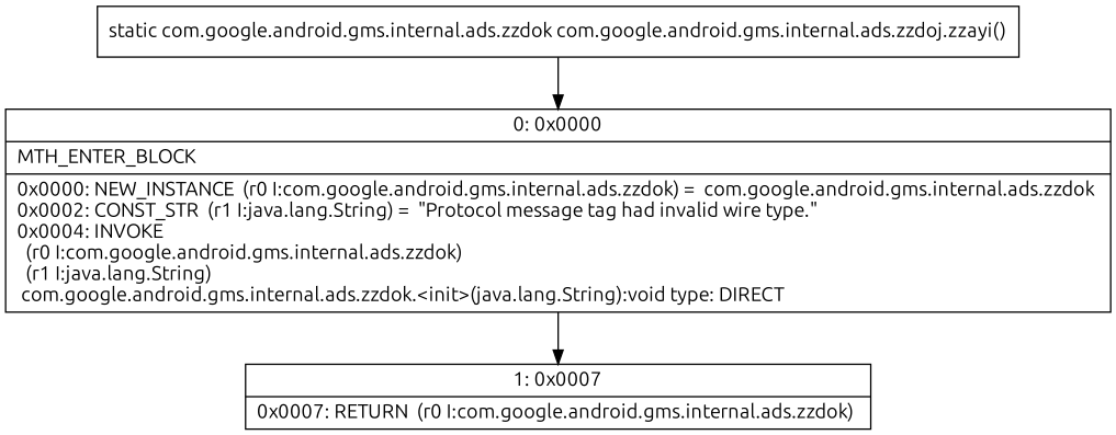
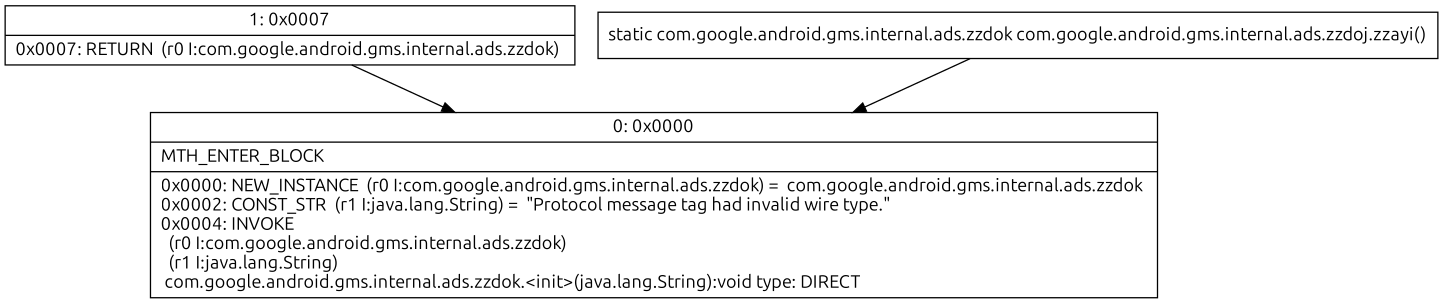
  digraph {
    fontname=Ubuntu
    node [shape=record fontname=Ubuntu]
    edge [fontname=Ubuntu]
    n1 [label="{0\:\ 0x0000|MTH_ENTER_BLOCK\l|0x0000: NEW_INSTANCE  (r0 I:com.google.android.gms.internal.ads.zzdok) =  com.google.android.gms.internal.ads.zzdok \l0x0002: CONST_STR  (r1 I:java.lang.String) =  \"Protocol message tag had invalid wire type.\" \l0x0004: INVOKE  \l  (r0 I:com.google.android.gms.internal.ads.zzdok)\l  (r1 I:java.lang.String)\l com.google.android.gms.internal.ads.zzdok.\<init\>(java.lang.String):void type: DIRECT \l}"]
    n2 [label="{1\:\ 0x0007|0x0007: RETURN  (r0 I:com.google.android.gms.internal.ads.zzdok) \l}"]
    n3 [label="{static com.google.android.gms.internal.ads.zzdok com.google.android.gms.internal.ads.zzdoj.zzayi() }"]
-   n1 -> n2
+   n2 -> n1
    n3 -> n1
  }
